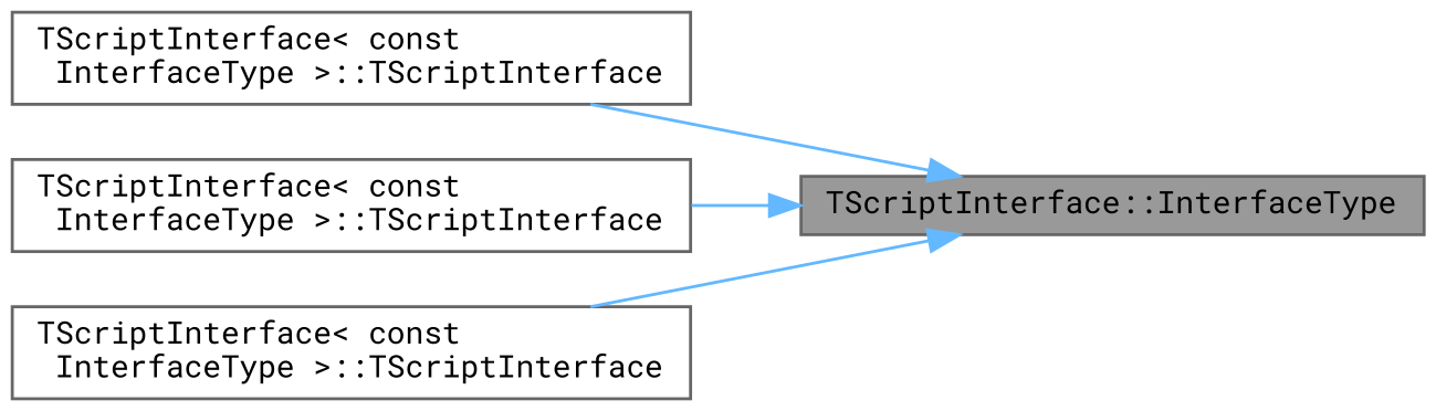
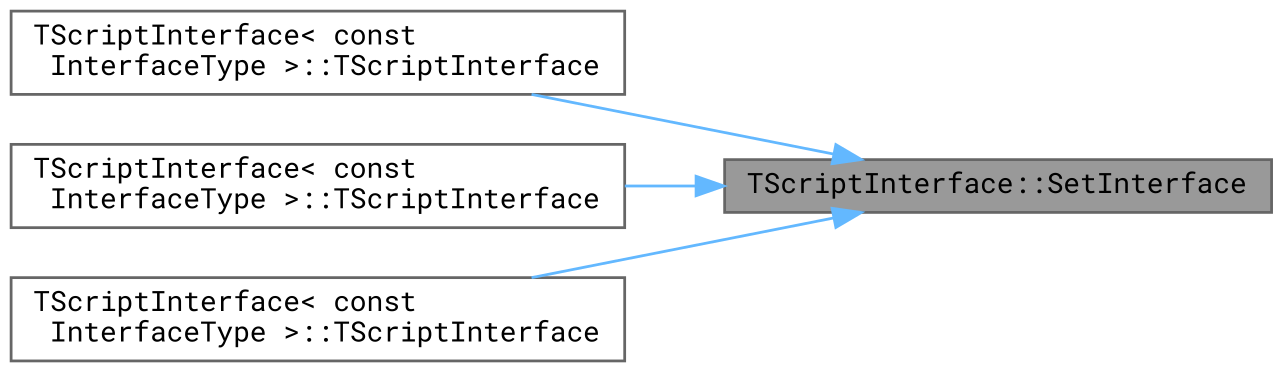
  digraph {
    rankdir=RL
    fontname="Roboto Mono"
    node [color=grey40 fillcolor=white fontname="Roboto Mono" fontsize=10 shape=box style=filled]
    edge [color=steelblue1 dir=back fontname="Roboto Mono" fontsize=10 labelfontname=Helvetica labelfontsize=10 style=solid]
-   n1 [color=gray40 fillcolor=grey60 fontcolor=black height=0.2 label="TScriptInterface::InterfaceType" width=0.4]
+   n1 [color=gray40 fillcolor=grey60 fontcolor=black height=0.2 label="TScriptInterface::SetInterface" width=0.4]
    n2 [height=0.2 label="TScriptInterface\< const\l InterfaceType \>::TScriptInterface" width=0.4]
    n3 [height=0.2 label="TScriptInterface\< const\l InterfaceType \>::TScriptInterface" width=0.4]
    n4 [height=0.2 label="TScriptInterface\< const\l InterfaceType \>::TScriptInterface" width=0.4]
    n1 -> n2
    n1 -> n3
    n1 -> n4
  }
